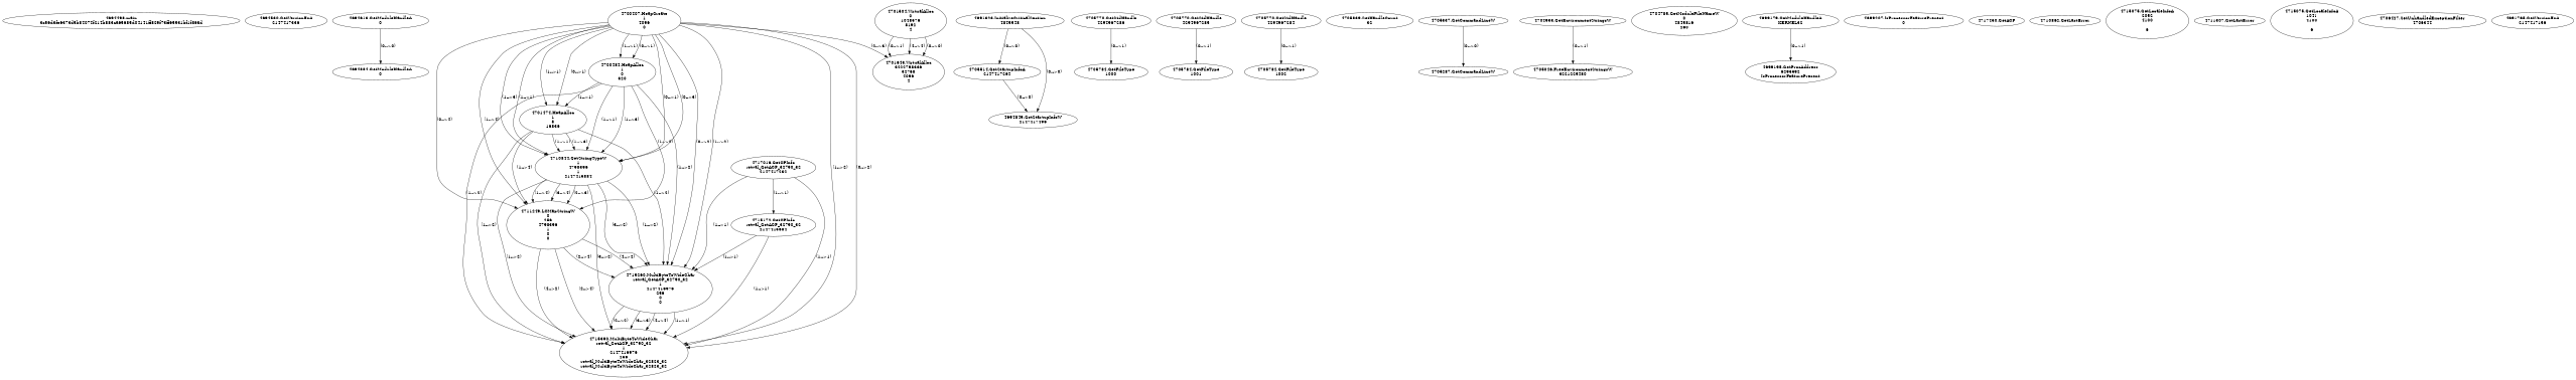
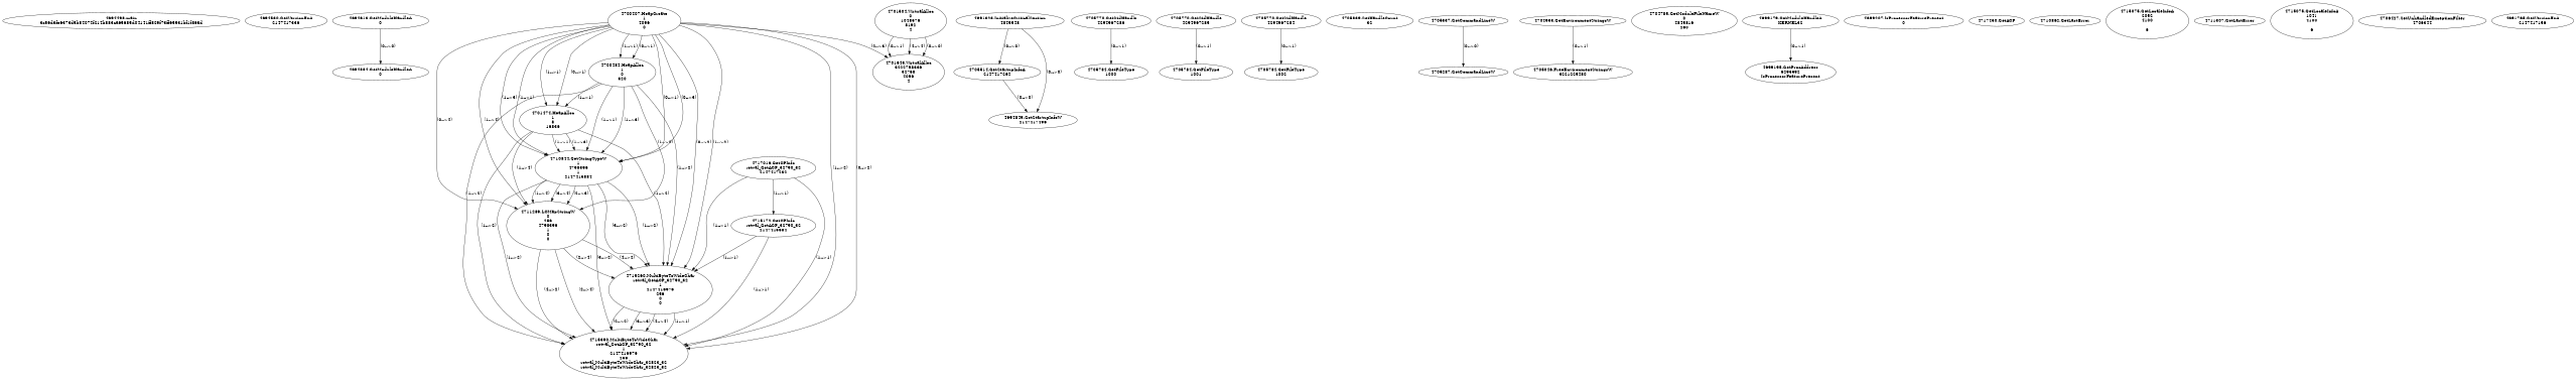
  digraph {
    n1 [label="4694498.main\n3c56d3fe6373d5b84074f214b883ca65685d04141ff829f73ff65531bf1f86ad"]
    n2 [label="4694530.GetVersionExA\n2147417336"]
    n3 [label="4694613.GetModuleHandleA\n0"]
    n4 [label="4694884.GetModuleHandleA\n0"]
    n5 [label="4700407.HeapCreate\n1\n4096\n0"]
    n6 [label="4700484.HeapAlloc\n1\n0\n320"]
    n7 [label="4701474.HeapAlloc\n1\n8\n16836"]
    n8 [label="4701643.VirtualAlloc\n3222798336\n32768\n4096\n4"]
    n9 [label="4710844.GetStringTypeW\n1\n4798396\n1\n2147415884"]
-   n10 [label="4711249.LCMapStringW\n0\n256\n4798396\n1\n0\n0"]
+   n10 [label="4711289.LCMapStringW\n0\n256\n4798396\n1\n0\n0"]
    n11 [label="4715260.MultiByteToWideChar\nretval_GetACP_32790_32\n1\n2147416976\n256\n0\n0"]
    n12 [label="4715390.MultiByteToWideChar\nretval_GetACP_32790_32\n1\n2147416976\n256\nretval_MultiByteToWideChar_32823_32\nretval_MultiByteToWideChar_32823_32"]
    n13 [label="4701504.VirtualAlloc\n0\n1048576\n8192\n4"]
    n14 [label="4705514.GetStartupInfoA\n2147417264"]
    n15 [label="4694849.GetStartupInfoW\n2147417496"]
    n16 [label="4691323.InitializeCriticalSection\n4845548"]
    n17 [label="4705770.GetStdHandle\n4294967286"]
    n18 [label="4705784.GetFileType\n1000"]
    n19 [label="4705770.GetStdHandle\n4294967285"]
    n20 [label="4705784.GetFileType\n1001"]
    n21 [label="4705770.GetStdHandle\n4294967284"]
    n22 [label="4705784.GetFileType\n1002"]
    n23 [label="4705839.SetHandleCount\n32"]
    n24 [label="4705287.GetCommandLineW\n"]
    n25 [label="4705337.GetCommandLineW\n"]
    n26 [label="4704933.GetEnvironmentStringsW\n"]
    n27 [label="4705046.FreeEnvironmentStringsW\n3221225480"]
    n28 [label="4704785.GetModuleFileNameW\n0\n4845816\n260"]
    n29 [label="4699179.GetModuleHandleA\nKERNEL32"]
    n30 [label="4699195.GetProcAddress\n6295592\nIsProcessorFeaturePresent"]
    n31 [label="4699207.IsProcessorFeaturePresent\n0"]
    n32 [label="4717450.GetACP\n"]
    n33 [label="4717016.GetCPInfo\nretval_GetACP_32790_32\n2147417232"]
    n34 [label="4715172.GetCPInfo\nretval_GetACP_32790_32\n2147415684"]
    n35 [label="4710862.GetLastError\n"]
    n36 [label="4715075.GetLocaleInfoA\n2052\n4100\n\n6"]
    n37 [label="4711307.GetLastError\n"]
    n38 [label="4715075.GetLocaleInfoA\n1041\n4100\n\n6"]
    n39 [label="4706427.SetUnhandledExceptionFilter\n4706344"]
    n40 [label="4691765.GetVersionExA\n2147417156"]
    n3 -> n4 [label="(0-->0)"]
    n5 -> n6 [label="(1-->1)"]
    n5 -> n6 [label="(0-->1)"]
    n5 -> n7 [label="(1-->1)"]
    n5 -> n7 [label="(0-->1)"]
    n5 -> n8 [label="(2-->3)"]
    n5 -> n9 [label="(1-->1)"]
    n5 -> n9 [label="(0-->1)"]
    n5 -> n9 [label="(1-->3)"]
    n5 -> n9 [label="(0-->3)"]
    n5 -> n10 [label="(1-->4)"]
    n5 -> n10 [label="(0-->4)"]
    n5 -> n11 [label="(1-->2)"]
    n5 -> n11 [label="(0-->2)"]
    n5 -> n12 [label="(1-->2)"]
    n5 -> n12 [label="(0-->2)"]
    n6 -> n7 [label="(1-->1)"]
    n6 -> n9 [label="(1-->1)"]
    n6 -> n9 [label="(1-->3)"]
    n6 -> n10 [label="(1-->4)"]
    n6 -> n11 [label="(1-->2)"]
    n6 -> n12 [label="(1-->2)"]
    n7 -> n9 [label="(1-->1)"]
    n7 -> n9 [label="(1-->3)"]
    n7 -> n10 [label="(1-->4)"]
    n7 -> n11 [label="(1-->2)"]
    n7 -> n12 [label="(1-->2)"]
    n9 -> n10 [label="(2-->3)"]
    n9 -> n10 [label="(1-->4)"]
    n9 -> n10 [label="(3-->4)"]
    n9 -> n11 [label="(1-->2)"]
    n9 -> n11 [label="(3-->2)"]
    n9 -> n12 [label="(1-->2)"]
    n9 -> n12 [label="(3-->2)"]
    n10 -> n11 [label="(4-->2)"]
    n10 -> n11 [label="(2-->4)"]
    n10 -> n12 [label="(4-->2)"]
    n10 -> n12 [label="(2-->4)"]
    n11 -> n12 [label="(1-->1)"]
    n11 -> n12 [label="(2-->2)"]
    n11 -> n12 [label="(3-->3)"]
    n11 -> n12 [label="(4-->4)"]
    n13 -> n8 [label="(0-->1)"]
    n13 -> n8 [label="(4-->4)"]
    n13 -> n8 [label="(0-->0)"]
    n14 -> n15 [label="(0-->0)"]
    n16 -> n14 [label="(0-->0)"]
    n16 -> n15 [label="(0-->0)"]
    n17 -> n18 [label="(0-->1)"]
    n19 -> n20 [label="(0-->1)"]
    n21 -> n22 [label="(0-->1)"]
    n25 -> n24 [label="(0-->0)"]
    n26 -> n27 [label="(0-->1)"]
    n29 -> n30 [label="(0-->1)"]
    n33 -> n11 [label="(1-->1)"]
    n33 -> n12 [label="(1-->1)"]
    n33 -> n34 [label="(1-->1)"]
    n34 -> n11 [label="(1-->1)"]
    n34 -> n12 [label="(1-->1)"]
  }
